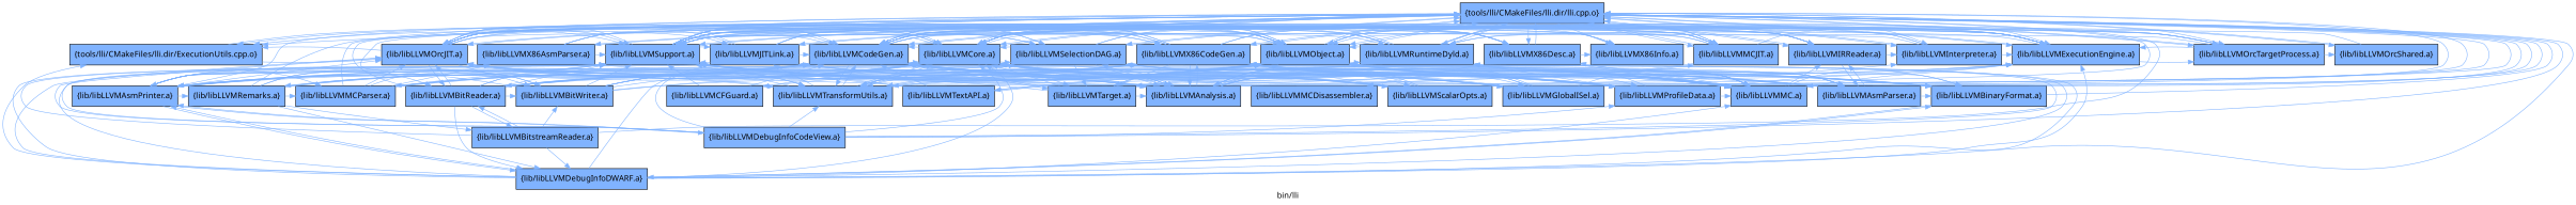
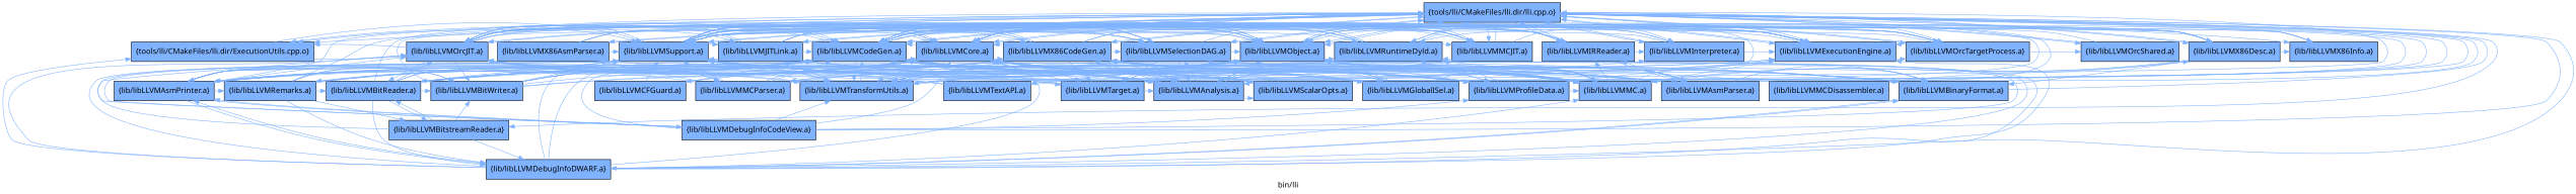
  digraph {
    fontname="Noto Sans"
    label="bin/lli"
    rankdir=TB
    node [fillcolor="0.600000 0.5 1" fontname="Noto Sans" group=1 shape=box style=filled]
    edge [color="0.600000 0.5 1" fontname="Noto Sans"]
    n1 [label="{tools/lli/CMakeFiles/lli.dir/lli.cpp.o}"]
    n2 [label="{tools/lli/CMakeFiles/lli.dir/ExecutionUtils.cpp.o}"]
    n3 [label="{lib/libLLVMCodeGen.a}"]
    n4 [label="{lib/libLLVMCore.a}"]
    n5 [label="{lib/libLLVMOrcJIT.a}"]
    n6 [label="{lib/libLLVMExecutionEngine.a}"]
    n7 [label="{lib/libLLVMIRReader.a}"]
    n8 [label="{lib/libLLVMInterpreter.a}"]
    n9 [label="{lib/libLLVMJITLink.a}"]
    n10 [label="{lib/libLLVMMCJIT.a}"]
    n11 [label="{lib/libLLVMObject.a}"]
    n12 [label="{lib/libLLVMOrcShared.a}"]
    n13 [label="{lib/libLLVMOrcTargetProcess.a}"]
    n14 [label="{lib/libLLVMRuntimeDyld.a}"]
    n15 [label="{lib/libLLVMSelectionDAG.a}"]
    n16 [label="{lib/libLLVMSupport.a}"]
    n17 [label="{lib/libLLVMX86CodeGen.a}"]
    n18 [label="{lib/libLLVMX86AsmParser.a}"]
    n19 [label="{lib/libLLVMX86Desc.a}"]
    n20 [label="{lib/libLLVMX86Info.a}"]
    n21 [label="{lib/libLLVMMC.a}"]
    n22 [label="{lib/libLLVMAnalysis.a}"]
    n23 [label="{lib/libLLVMTarget.a}"]
    n24 [label="{lib/libLLVMTransformUtils.a}"]
    n25 [label="{lib/libLLVMScalarOpts.a}"]
    n26 [label="{lib/libLLVMProfileData.a}"]
    n27 [label="{lib/libLLVMAsmPrinter.a}"]
    n28 [label="{lib/libLLVMBinaryFormat.a}"]
    n29 [label="{lib/libLLVMRemarks.a}"]
    n30 [label="{lib/libLLVMBitWriter.a}"]
    n31 [label="{lib/libLLVMBitReader.a}"]
    n32 [label="{lib/libLLVMAsmParser.a}"]
    n33 [label="{lib/libLLVMMCParser.a}"]
    n34 [label="{lib/libLLVMTextAPI.a}"]
    n35 [label="{lib/libLLVMGlobalISel.a}"]
    n36 [label="{lib/libLLVMCFGuard.a}"]
    n37 [label="{lib/libLLVMMCDisassembler.a}"]
    n38 [label="{lib/libLLVMDebugInfoDWARF.a}"]
    n39 [label="{lib/libLLVMDebugInfoCodeView.a}"]
    n40 [label="{lib/libLLVMBitstreamReader.a}"]
    subgraph sub_1 {
      rank=same
      n1
    }
    subgraph sub_2 {
      rank=same
      n2
      n3
      n4
      n5
      n6
      n7
      n8
      n9
      n10
      n11
      n12
      n13
      n14
      n15
      n16
      n17
      n18
      n19
      n20
    }
    subgraph sub_3 {
      rank=same
      n21
      n22
      n23
      n24
      n25
      n26
      n27
      n28
      n29
      n30
      n31
      n32
      n33
      n34
      n35
      n36
      n37
    }
    n1 -> n2
    n1 -> n3
    n1 -> n4
    n1 -> n5
    n1 -> n6
    n1 -> n7
    n1 -> n8
    n1 -> n9
    n1 -> n10
    n1 -> n11
    n1 -> n12
    n1 -> n13
    n1 -> n14
    n1 -> n15
    n1 -> n16
    n1 -> n17
    n1 -> n18
    n1 -> n19
    n1 -> n20
    n2 -> n5
    n2 -> n16
    n3 -> n1
    n3 -> n4
    n3 -> n11
    n3 -> n15
    n3 -> n16
    n3 -> n17
    n3 -> n21
    n3 -> n22
    n3 -> n23
    n3 -> n24
    n3 -> n25
    n3 -> n26
    n3 -> n27
    n4 -> n1
    n4 -> n2
    n4 -> n3
    n4 -> n15
    n4 -> n16
    n4 -> n17
    n4 -> n21
    n4 -> n24
    n4 -> n28
    n4 -> n29
    n5 -> n1
    n5 -> n2
    n5 -> n3
    n5 -> n4
    n5 -> n6
    n5 -> n7
    n5 -> n9
    n5 -> n10
    n5 -> n11
    n5 -> n13
    n5 -> n14
    n5 -> n16
    n5 -> n21
    n5 -> n24
    n5 -> n30
    n5 -> n31
    n6 -> n1
    n6 -> n3
    n6 -> n4
    n6 -> n11
    n6 -> n13
    n6 -> n14
    n6 -> n16
    n6 -> n21
    n7 -> n1
    n7 -> n3
    n7 -> n4
    n7 -> n8
    n7 -> n16
    n7 -> n32
    n8 -> n1
    n8 -> n3
    n8 -> n4
    n8 -> n6
    n8 -> n16
    n9 -> n1
    n9 -> n2
    n9 -> n3
    n9 -> n5
    n9 -> n10
    n9 -> n11
    n9 -> n13
    n9 -> n16
    n9 -> n28
    n10 -> n1
    n10 -> n4
    n10 -> n6
    n10 -> n11
    n10 -> n14
    n10 -> n16
    n10 -> n23
    n11 -> n1
    n11 -> n3
    n11 -> n4
    n11 -> n7
    n11 -> n10
    n11 -> n14
    n11 -> n16
    n11 -> n21
    n11 -> n28
    n11 -> n31
    n11 -> n33
    n11 -> n34
    n12 -> n1
    n12 -> n16
    n13 -> n1
    n13 -> n3
    n13 -> n6
    n13 -> n11
    n13 -> n12
    n13 -> n16
    n14 -> n1
    n14 -> n3
    n14 -> n4
    n14 -> n5
    n14 -> n6
    n14 -> n10
    n14 -> n11
    n14 -> n16
    n15 -> n1
    n15 -> n3
    n15 -> n4
    n15 -> n6
    n15 -> n11
    n15 -> n16
    n15 -> n21
    n15 -> n22
    n15 -> n23
    n15 -> n24
    n16 -> n1
    n16 -> n3
    n16 -> n4
    n16 -> n5
    n16 -> n8
    n16 -> n9
    n16 -> n11
    n16 -> n13
    n16 -> n15
    n16 -> n21
    n17 -> n1
    n17 -> n3
    n17 -> n4
    n17 -> n5
-   n33 -> n15
+   n17 -> n15
    n17 -> n16
    n17 -> n19
    n17 -> n20
    n17 -> n21
    n17 -> n22
    n17 -> n23
    n17 -> n24
    n17 -> n26
    n17 -> n27
    n17 -> n35
    n17 -> n36
    n18 -> n1
    n18 -> n11
    n18 -> n16
    n18 -> n19
    n18 -> n20
    n18 -> n21
    n19 -> n1
    n19 -> n3
    n19 -> n4
    n19 -> n16
    n19 -> n20
    n19 -> n21
    n19 -> n28
    n19 -> n37
    n20 -> n16
    n21 -> n1
    n21 -> n3
    n21 -> n4
    n21 -> n7
    n21 -> n11
    n21 -> n16
    n21 -> n19
    n21 -> n28
    n22 -> n1
    n22 -> n3
    n22 -> n4
    n22 -> n5
    n22 -> n9
    n22 -> n11
    n22 -> n15
    n22 -> n16
    n22 -> n17
    n22 -> n24
    n22 -> n25
    n22 -> n26
    n22 -> n32
    n22 -> n35
    n23 -> n3
    n23 -> n4
    n23 -> n10
    n23 -> n16
    n23 -> n21
    n23 -> n22
    n24 -> n1
    n24 -> n3
    n24 -> n4
    n24 -> n5
    n24 -> n6
    n24 -> n9
    n24 -> n15
    n24 -> n16
    n24 -> n22
    n25 -> n1
    n25 -> n3
    n25 -> n4
    n25 -> n15
    n25 -> n16
    n25 -> n17
    n25 -> n22
    n25 -> n24
    n26 -> n1
    n26 -> n3
    n26 -> n4
    n26 -> n6
    n26 -> n9
    n26 -> n11
    n26 -> n14
    n26 -> n16
    n26 -> n17
    n26 -> n21
    n26 -> n22
    n27 -> n1
    n27 -> n3
    n27 -> n4
    n27 -> n5
    n27 -> n6
    n27 -> n11
    n27 -> n16
    n27 -> n17
    n27 -> n21
    n27 -> n22
    n27 -> n23
    n27 -> n24
    n27 -> n28
    n27 -> n29
    n27 -> n33
    n27 -> n38
    n27 -> n39
    n28 -> n1
    n28 -> n4
    n28 -> n16
    n28 -> n38
    n29 -> n1
    n29 -> n3
    n29 -> n4
    n29 -> n11
    n29 -> n16
    n29 -> n30
    n29 -> n31
    n29 -> n33
    n29 -> n38
    n29 -> n40
    n30 -> n1
    n30 -> n3
    n30 -> n4
    n30 -> n11
    n30 -> n16
    n30 -> n21
    n30 -> n22
    n30 -> n24
    n30 -> n27
    n30 -> n32
    n31 -> n1
    n31 -> n3
    n31 -> n4
    n31 -> n5
    n31 -> n6
    n31 -> n8
    n31 -> n11
    n31 -> n14
    n31 -> n16
    n31 -> n17
    n31 -> n22
    n31 -> n30
    n31 -> n32
    n31 -> n38
    n31 -> n40
    n32 -> n1
    n32 -> n3
    n32 -> n4
    n32 -> n5
    n32 -> n7
    n32 -> n11
    n32 -> n14
    n32 -> n16
    n32 -> n17
    n32 -> n24
    n32 -> n28
    n33 -> n1
    n33 -> n3
    n33 -> n4
    n33 -> n5
    n33 -> n11
    n33 -> n16
    n33 -> n18
    n33 -> n21
    n34 -> n1
    n34 -> n3
    n34 -> n5
    n34 -> n11
    n34 -> n16
    n35 -> n1
    n35 -> n3
    n35 -> n4
    n35 -> n15
    n35 -> n16
    n35 -> n17
    n35 -> n21
    n35 -> n22
    n35 -> n23
    n35 -> n24
    n36 -> n3
    n36 -> n4
    n36 -> n16
    n37 -> n16
    n38 -> n1
    n38 -> n2
    n38 -> n3
    n38 -> n4
    n38 -> n5
    n38 -> n6
    n38 -> n9
    n38 -> n11
    n38 -> n14
    n38 -> n16
    n38 -> n21
    n38 -> n27
    n38 -> n28
    n39 -> n1
    n39 -> n3
    n39 -> n4
    n39 -> n5
    n39 -> n11
    n39 -> n16
    n39 -> n24
    n39 -> n26
    n39 -> n27
-   n40 -> n1
+   n1 -> n40
    n40 -> n16
    n40 -> n30
    n40 -> n31
    n40 -> n38
  }
